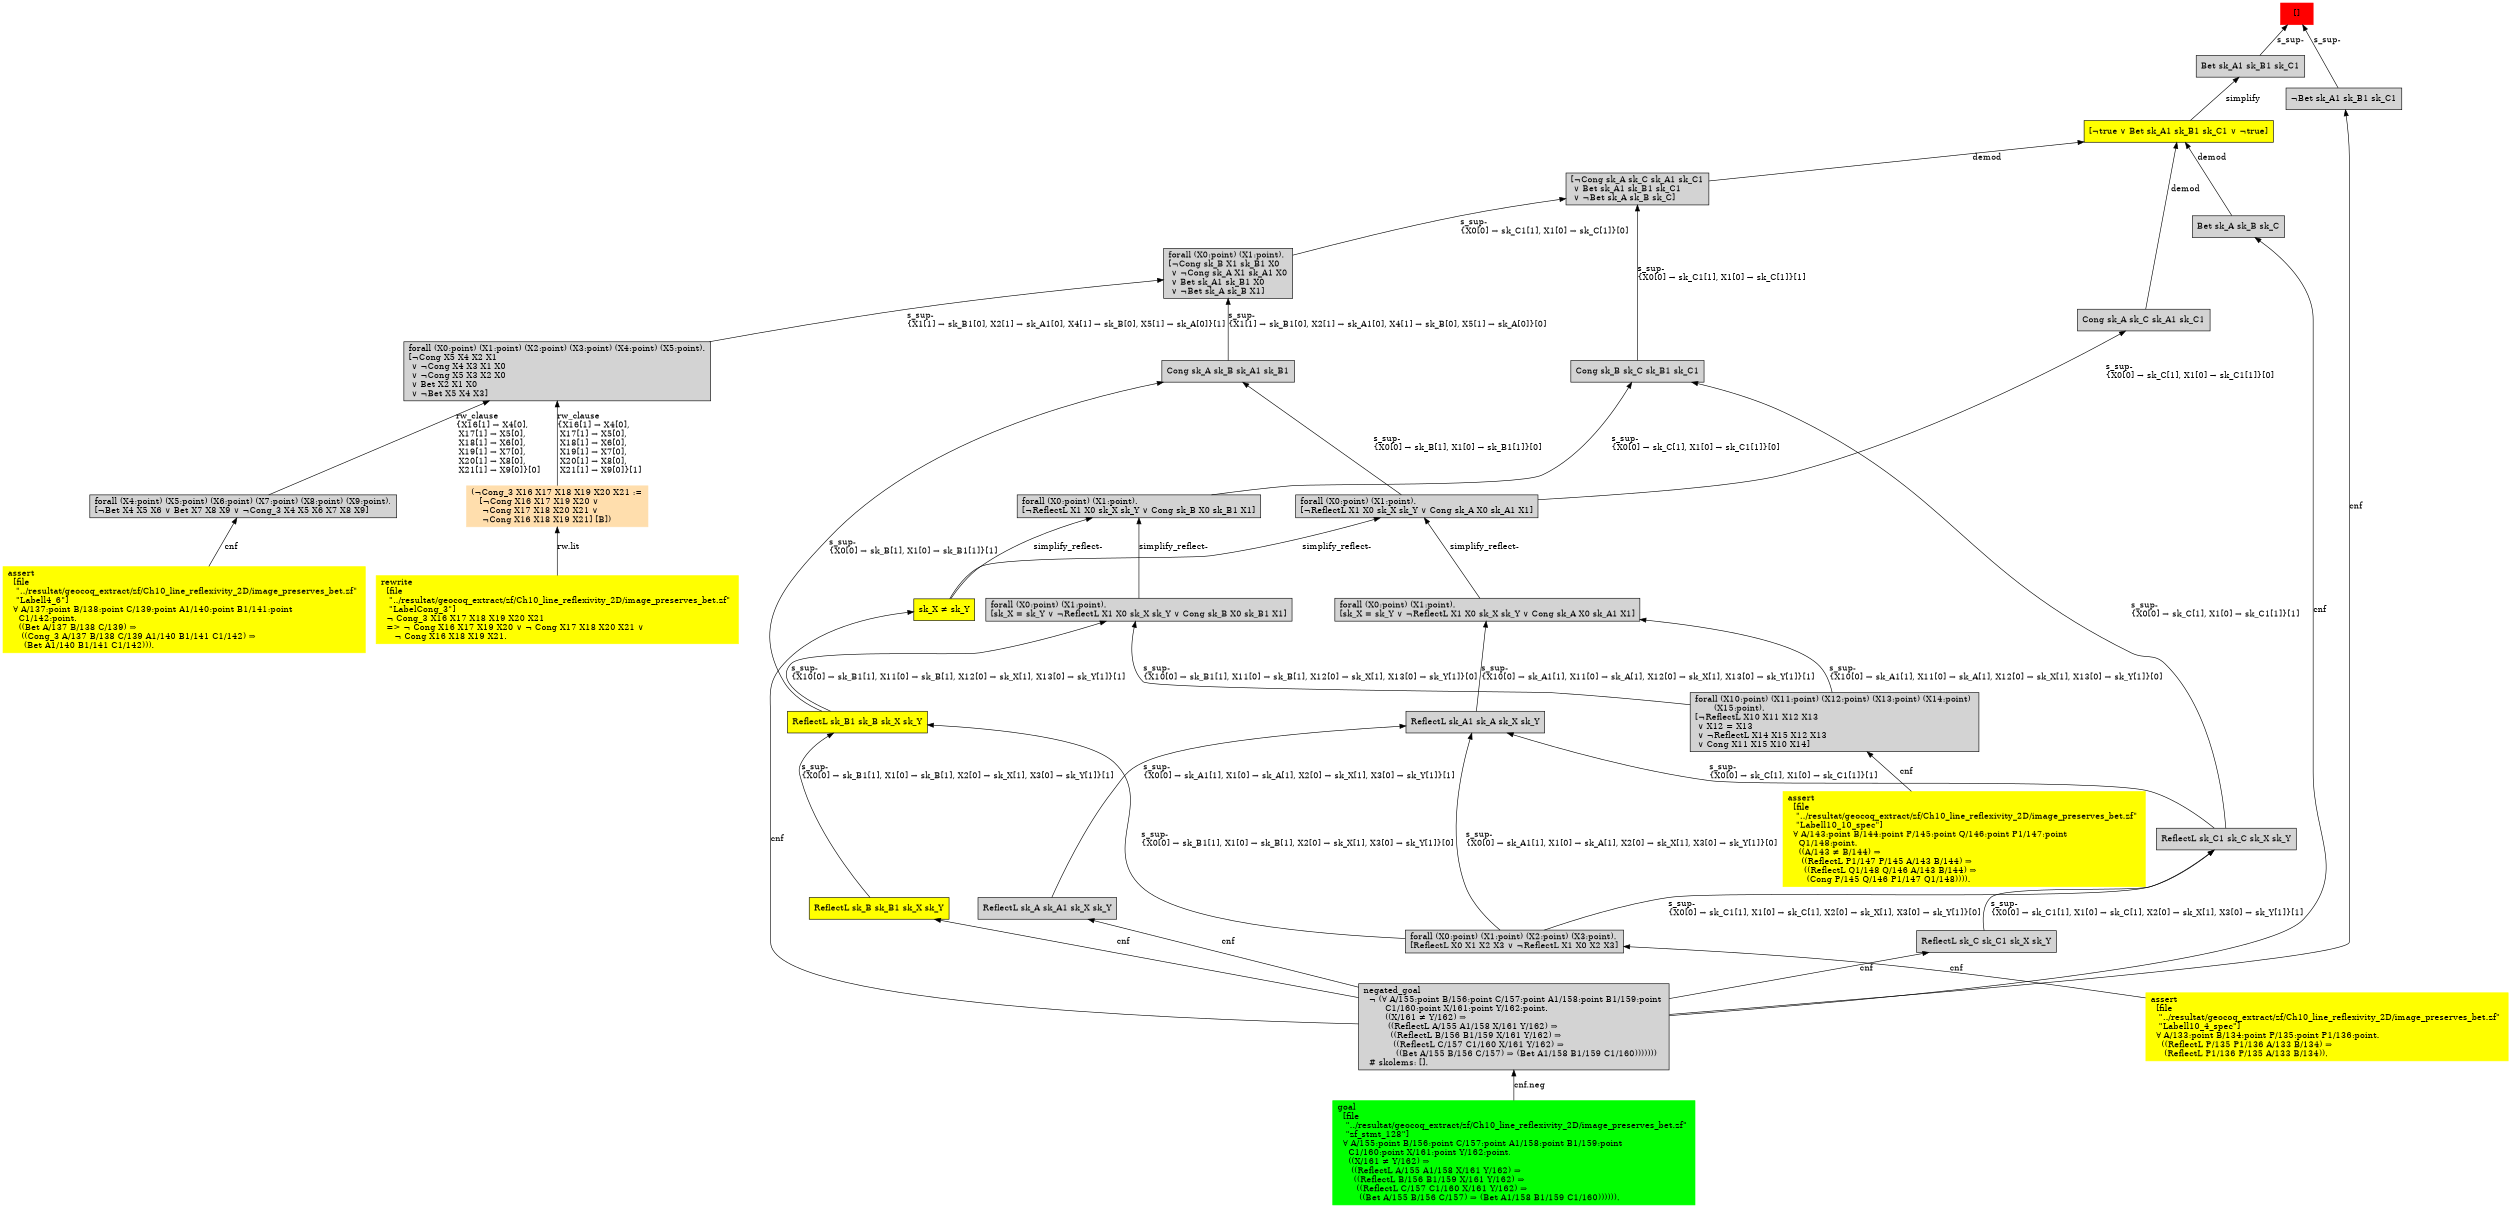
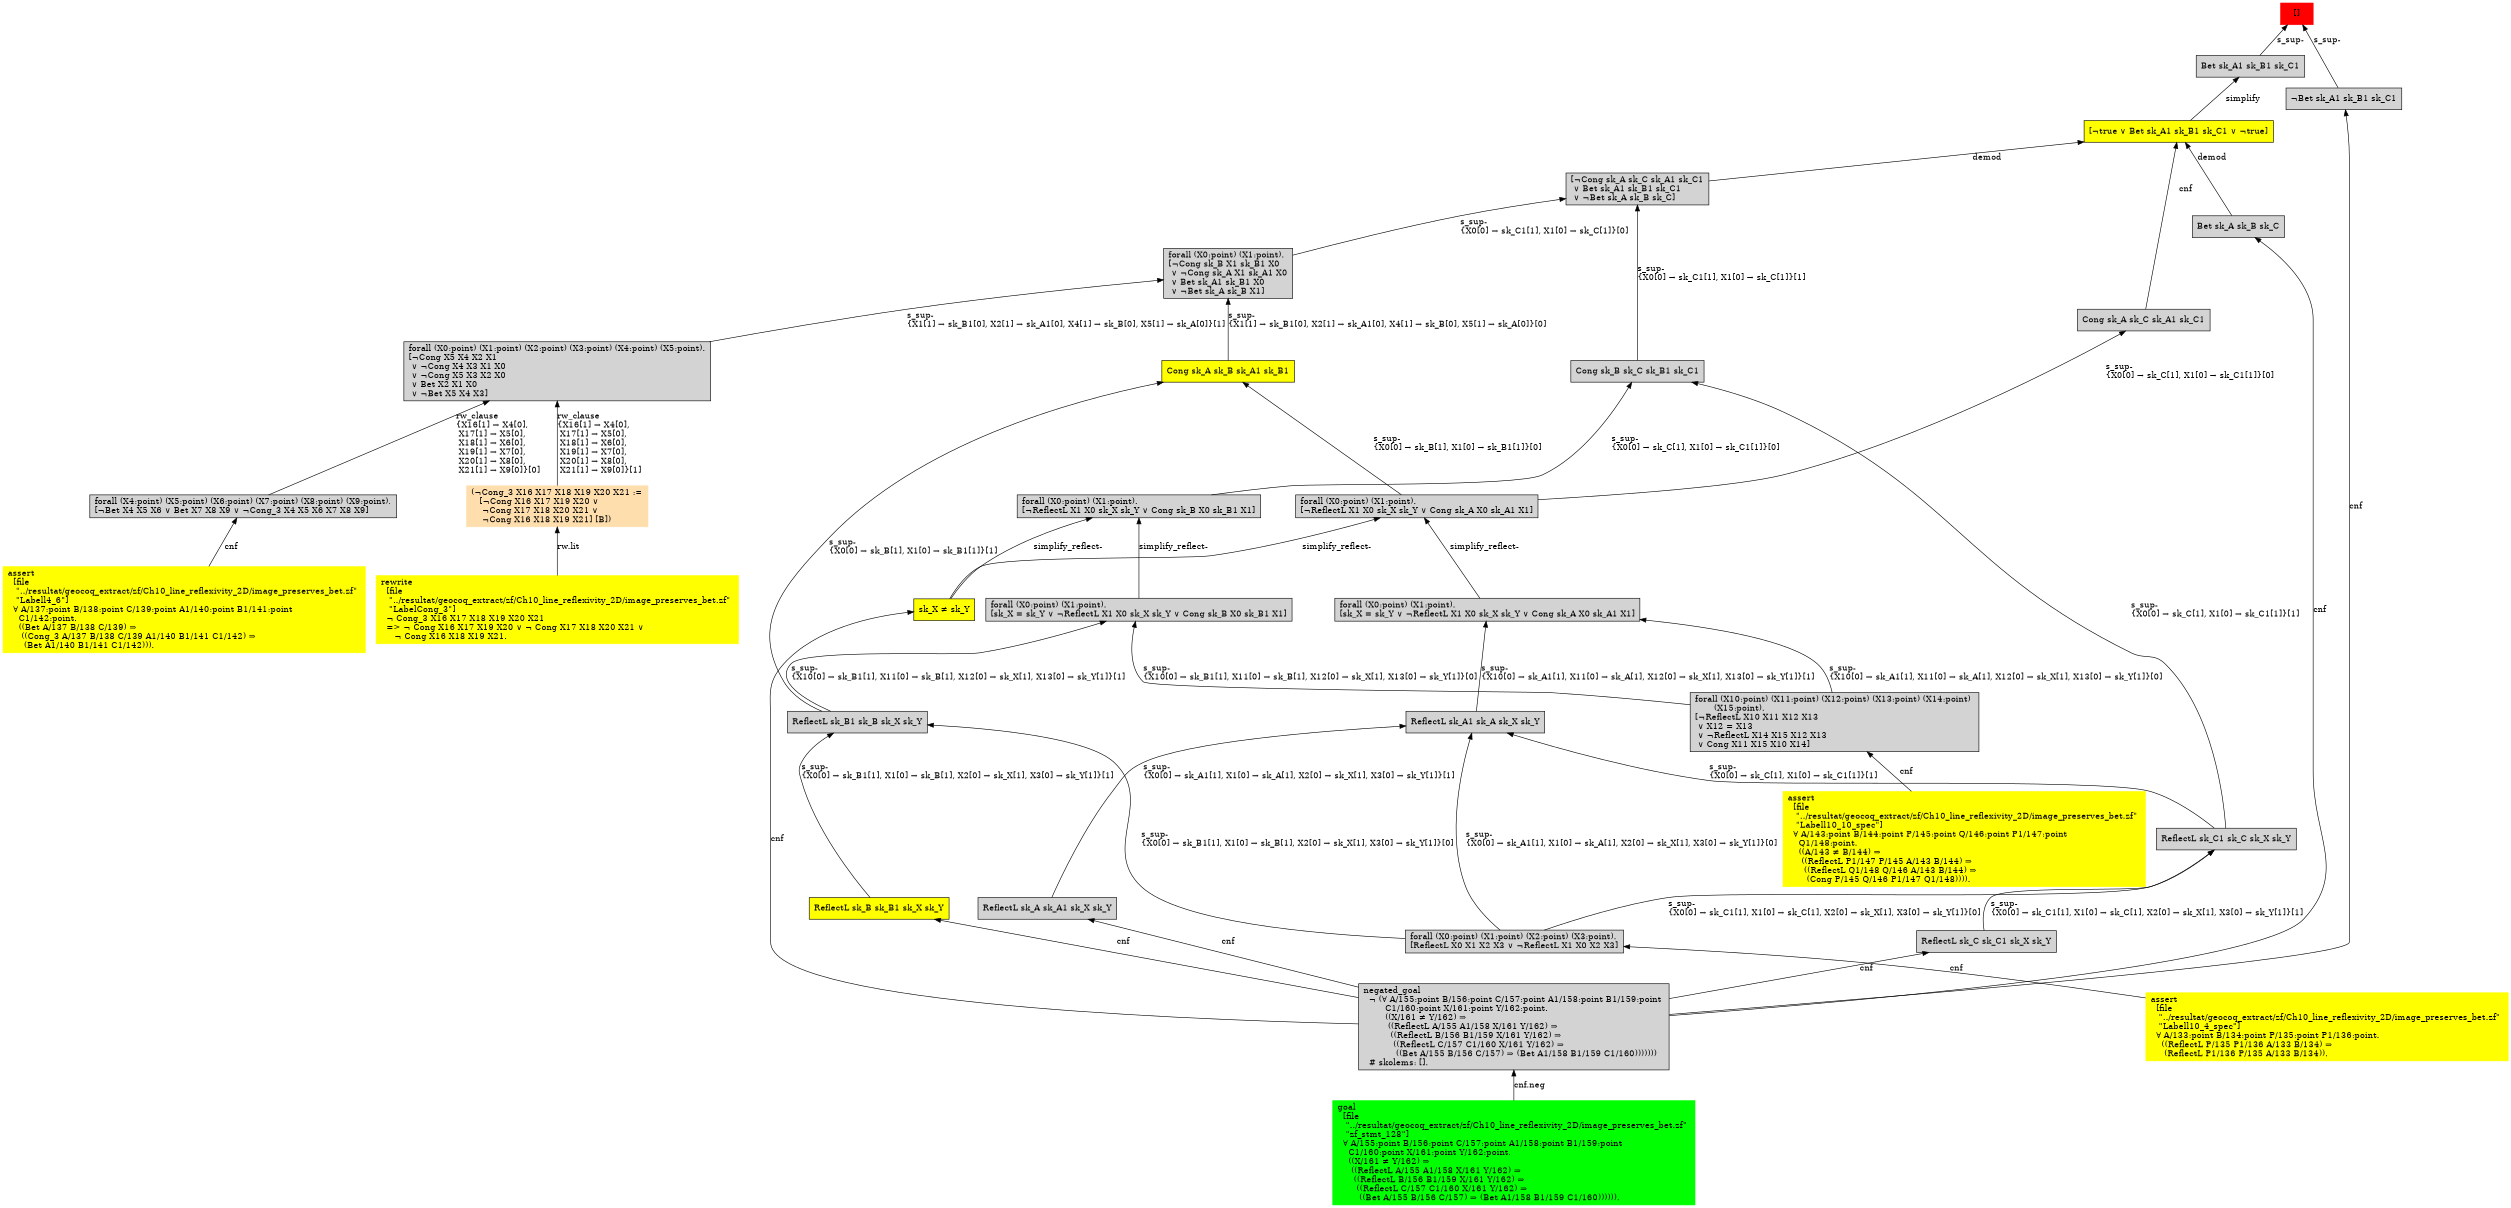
  digraph {
    node [shape=box style=filled]
    edge [dir=back]
    n1 [color=red label="[]"]
    n2 [label="¬Bet sk_A1 sk_B1 sk_C1\l"]
    n3 [label="Bet sk_A1 sk_B1 sk_C1\l"]
    n4 [label="negated_goal\l  ¬ (∀ A/155:point B/156:point C/157:point A1/158:point B1/159:point \l        C1/160:point X/161:point Y/162:point.\l        ((X/161 ≠ Y/162) ⇒\l         ((ReflectL A/155 A1/158 X/161 Y/162) ⇒\l          ((ReflectL B/156 B1/159 X/161 Y/162) ⇒\l           ((ReflectL C/157 C1/160 X/161 Y/162) ⇒\l            ((Bet A/155 B/156 C/157) ⇒ (Bet A1/158 B1/159 C1/160)))))))\l  # skolems: [].\l"]
    n5 [fillcolor=yellow label="[¬true ∨ Bet sk_A1 sk_B1 sk_C1 ∨ ¬true]\l"]
    n6 [color=green label="goal\l  [file\l   \"../resultat/geocoq_extract/zf/Ch10_line_reflexivity_2D/image_preserves_bet.zf\" \l   \"zf_stmt_128\"]\l  ∀ A/155:point B/156:point C/157:point A1/158:point B1/159:point \l    C1/160:point X/161:point Y/162:point.\l    ((X/161 ≠ Y/162) ⇒\l     ((ReflectL A/155 A1/158 X/161 Y/162) ⇒\l      ((ReflectL B/156 B1/159 X/161 Y/162) ⇒\l       ((ReflectL C/157 C1/160 X/161 Y/162) ⇒\l        ((Bet A/155 B/156 C/157) ⇒ (Bet A1/158 B1/159 C1/160)))))).\l"]
    n7 [label="Bet sk_A sk_B sk_C\l"]
    n8 [label="Cong sk_A sk_C sk_A1 sk_C1\l"]
    n9 [label="[¬Cong sk_A sk_C sk_A1 sk_C1\l ∨ Bet sk_A1 sk_B1 sk_C1\l ∨ ¬Bet sk_A sk_B sk_C]\l"]
    n10 [label="forall (X0:point) (X1:point).\l[¬ReflectL X1 X0 sk_X sk_Y ∨ Cong sk_A X0 sk_A1 X1]\l"]
    n11 [label="forall (X0:point) (X1:point).\l[¬Cong sk_B X1 sk_B1 X0\l ∨ ¬Cong sk_A X1 sk_A1 X0\l ∨ Bet sk_A1 sk_B1 X0\l ∨ ¬Bet sk_A sk_B X1]\l"]
    n12 [label="Cong sk_B sk_C sk_B1 sk_C1\l"]
    n13 [fillcolor=yellow label="sk_X ≠ sk_Y\l"]
    n14 [label="forall (X0:point) (X1:point).\l[sk_X = sk_Y ∨ ¬ReflectL X1 X0 sk_X sk_Y ∨ Cong sk_A X0 sk_A1 X1]\l"]
    n15 [label="ReflectL sk_C1 sk_C sk_X sk_Y\l"]
    n16 [label="forall (X0:point) (X1:point) (X2:point) (X3:point).\l[ReflectL X0 X1 X2 X3 ∨ ¬ReflectL X1 X0 X2 X3]\l"]
    n17 [label="ReflectL sk_C sk_C1 sk_X sk_Y\l"]
    n18 [label="forall (X10:point) (X11:point) (X12:point) (X13:point) (X14:point) \l       (X15:point).\l[¬ReflectL X10 X11 X12 X13\l ∨ X12 = X13\l ∨ ¬ReflectL X14 X15 X12 X13\l ∨ Cong X11 X15 X10 X14]\l"]
    n19 [label="ReflectL sk_A1 sk_A sk_X sk_Y\l"]
    n20 [color=yellow label="assert\l  [file\l   \"../resultat/geocoq_extract/zf/Ch10_line_reflexivity_2D/image_preserves_bet.zf\" \l   \"Labell10_10_spec\"]\l  ∀ A/143:point B/144:point P/145:point Q/146:point P1/147:point \l    Q1/148:point.\l    ((A/143 ≠ B/144) ⇒\l     ((ReflectL P1/147 P/145 A/143 B/144) ⇒\l      ((ReflectL Q1/148 Q/146 A/143 B/144) ⇒\l       (Cong P/145 Q/146 P1/147 Q1/148)))).\l"]
    n21 [label="ReflectL sk_A sk_A1 sk_X sk_Y\l"]
    n22 [color=yellow label="assert\l  [file\l   \"../resultat/geocoq_extract/zf/Ch10_line_reflexivity_2D/image_preserves_bet.zf\" \l   \"Labell10_4_spec\"]\l  ∀ A/133:point B/134:point P/135:point P1/136:point.\l    ((ReflectL P/135 P1/136 A/133 B/134) ⇒\l     (ReflectL P1/136 P/135 A/133 B/134)).\l"]
    n23 [label="forall (X0:point) (X1:point) (X2:point) (X3:point) (X4:point) (X5:point).\l[¬Cong X5 X4 X2 X1\l ∨ ¬Cong X4 X3 X1 X0\l ∨ ¬Cong X5 X3 X2 X0\l ∨ Bet X2 X1 X0\l ∨ ¬Bet X5 X4 X3]\l"]
-   n24 [label="Cong sk_A sk_B sk_A1 sk_B1\l"]
+   n24 [label="Cong sk_A sk_B sk_A1 sk_B1\l" fillcolor=yellow]
    n25 [label="forall (X0:point) (X1:point).\l[¬ReflectL X1 X0 sk_X sk_Y ∨ Cong sk_B X0 sk_B1 X1]\l"]
    n26 [color=navajowhite label="(¬Cong_3 X16 X17 X18 X19 X20 X21 :=\l   [¬Cong X16 X17 X19 X20 ∨ \l    ¬Cong X17 X18 X20 X21 ∨ \l    ¬Cong X16 X18 X19 X21] [B])\l"]
    n27 [label="forall (X4:point) (X5:point) (X6:point) (X7:point) (X8:point) (X9:point).\l[¬Bet X4 X5 X6 ∨ Bet X7 X8 X9 ∨ ¬Cong_3 X4 X5 X6 X7 X8 X9]\l"]
-   n28 [label="ReflectL sk_B1 sk_B sk_X sk_Y\l" fillcolor=yellow]
+   n28 [label="ReflectL sk_B1 sk_B sk_X sk_Y\l"]
    n29 [color=yellow label="rewrite\l  [file\l   \"../resultat/geocoq_extract/zf/Ch10_line_reflexivity_2D/image_preserves_bet.zf\" \l   \"LabelCong_3\"]\l  ¬ Cong_3 X16 X17 X18 X19 X20 X21\l  =\> ¬ Cong X16 X17 X19 X20 ∨ ¬ Cong X17 X18 X20 X21 ∨ \l     ¬ Cong X16 X18 X19 X21.\l"]
    n30 [color=yellow label="assert\l  [file\l   \"../resultat/geocoq_extract/zf/Ch10_line_reflexivity_2D/image_preserves_bet.zf\" \l   \"Labell4_6\"]\l  ∀ A/137:point B/138:point C/139:point A1/140:point B1/141:point \l    C1/142:point.\l    ((Bet A/137 B/138 C/139) ⇒\l     ((Cong_3 A/137 B/138 C/139 A1/140 B1/141 C1/142) ⇒\l      (Bet A1/140 B1/141 C1/142))).\l"]
    n31 [fillcolor=yellow label="ReflectL sk_B sk_B1 sk_X sk_Y\l"]
    n32 [label="forall (X0:point) (X1:point).\l[sk_X = sk_Y ∨ ¬ReflectL X1 X0 sk_X sk_Y ∨ Cong sk_B X0 sk_B1 X1]\l"]
    n1 -> n2 [label="s_sup-\l"]
    n1 -> n3 [label="s_sup-\l"]
    n2 -> n4 [label=cnf]
    n3 -> n5 [label=simplify]
    n4 -> n6 [label="cnf.neg"]
    n5 -> n7 [label=demod]
-   n5 -> n8 [label=demod]
+   n5 -> n8 [label=cnf]
    n5 -> n9 [label=demod]
    n7 -> n4 [label=cnf]
    n8 -> n10 [label="s_sup-\l\{X0[0] → sk_C[1], X1[0] → sk_C1[1]\}[0]\l"]
    n9 -> n11 [label="s_sup-\l\{X0[0] → sk_C1[1], X1[0] → sk_C[1]\}[0]\l"]
    n9 -> n12 [label="s_sup-\l\{X0[0] → sk_C1[1], X1[0] → sk_C[1]\}[1]\l"]
    n10 -> n13 [label="simplify_reflect-"]
    n10 -> n14 [label="simplify_reflect-"]
    n11 -> n23 [label="s_sup-\l\{X1[1] → sk_B1[0], X2[1] → sk_A1[0], X4[1] → sk_B[0], X5[1] → sk_A[0]\}[1]\l"]
    n11 -> n24 [label="s_sup-\l\{X1[1] → sk_B1[0], X2[1] → sk_A1[0], X4[1] → sk_B[0], X5[1] → sk_A[0]\}[0]\l"]
    n12 -> n15 [label="s_sup-\l\{X0[0] → sk_C[1], X1[0] → sk_C1[1]\}[1]\l"]
    n12 -> n25 [label="s_sup-\l\{X0[0] → sk_C[1], X1[0] → sk_C1[1]\}[0]\l"]
    n13 -> n4 [label=cnf]
    n14 -> n18 [label="s_sup-\l\{X10[0] → sk_A1[1], X11[0] → sk_A[1], X12[0] → sk_X[1], X13[0] → sk_Y[1]\}[0]\l"]
    n14 -> n19 [label="s_sup-\l\{X10[0] → sk_A1[1], X11[0] → sk_A[1], X12[0] → sk_X[1], X13[0] → sk_Y[1]\}[1]\l"]
    n15 -> n16 [label="s_sup-\l\{X0[0] → sk_C1[1], X1[0] → sk_C[1], X2[0] → sk_X[1], X3[0] → sk_Y[1]\}[0]\l"]
    n15 -> n17 [label="s_sup-\l\{X0[0] → sk_C1[1], X1[0] → sk_C[1], X2[0] → sk_X[1], X3[0] → sk_Y[1]\}[1]\l"]
    n16 -> n22 [label=cnf]
    n17 -> n4 [label=cnf]
    n18 -> n20 [label=cnf]
    n19 -> n15 [label="s_sup-\l\{X0[0] → sk_C[1], X1[0] → sk_C1[1]\}[1]\l"]
    n19 -> n16 [label="s_sup-\l\{X0[0] → sk_A1[1], X1[0] → sk_A[1], X2[0] → sk_X[1], X3[0] → sk_Y[1]\}[0]\l"]
    n19 -> n21 [label="s_sup-\l\{X0[0] → sk_A1[1], X1[0] → sk_A[1], X2[0] → sk_X[1], X3[0] → sk_Y[1]\}[1]\l"]
    n21 -> n4 [label=cnf]
    n23 -> n26 [label="rw_clause\l\{X16[1] → X4[0], \l X17[1] → X5[0], \l X18[1] → X6[0], \l X19[1] → X7[0], \l X20[1] → X8[0], \l X21[1] → X9[0]\}[1]\l"]
    n23 -> n27 [label="rw_clause\l\{X16[1] → X4[0], \l X17[1] → X5[0], \l X18[1] → X6[0], \l X19[1] → X7[0], \l X20[1] → X8[0], \l X21[1] → X9[0]\}[0]\l"]
    n24 -> n10 [label="s_sup-\l\{X0[0] → sk_B[1], X1[0] → sk_B1[1]\}[0]\l"]
    n24 -> n28 [label="s_sup-\l\{X0[0] → sk_B[1], X1[0] → sk_B1[1]\}[1]\l"]
    n25 -> n13 [label="simplify_reflect-"]
    n25 -> n32 [label="simplify_reflect-"]
    n26 -> n29 [label="rw.lit"]
    n27 -> n30 [label=cnf]
    n28 -> n16 [label="s_sup-\l\{X0[0] → sk_B1[1], X1[0] → sk_B[1], X2[0] → sk_X[1], X3[0] → sk_Y[1]\}[0]\l"]
    n28 -> n31 [label="s_sup-\l\{X0[0] → sk_B1[1], X1[0] → sk_B[1], X2[0] → sk_X[1], X3[0] → sk_Y[1]\}[1]\l"]
    n31 -> n4 [label=cnf]
    n32 -> n18 [label="s_sup-\l\{X10[0] → sk_B1[1], X11[0] → sk_B[1], X12[0] → sk_X[1], X13[0] → sk_Y[1]\}[0]\l"]
    n32 -> n28 [label="s_sup-\l\{X10[0] → sk_B1[1], X11[0] → sk_B[1], X12[0] → sk_X[1], X13[0] → sk_Y[1]\}[1]\l"]
  }
